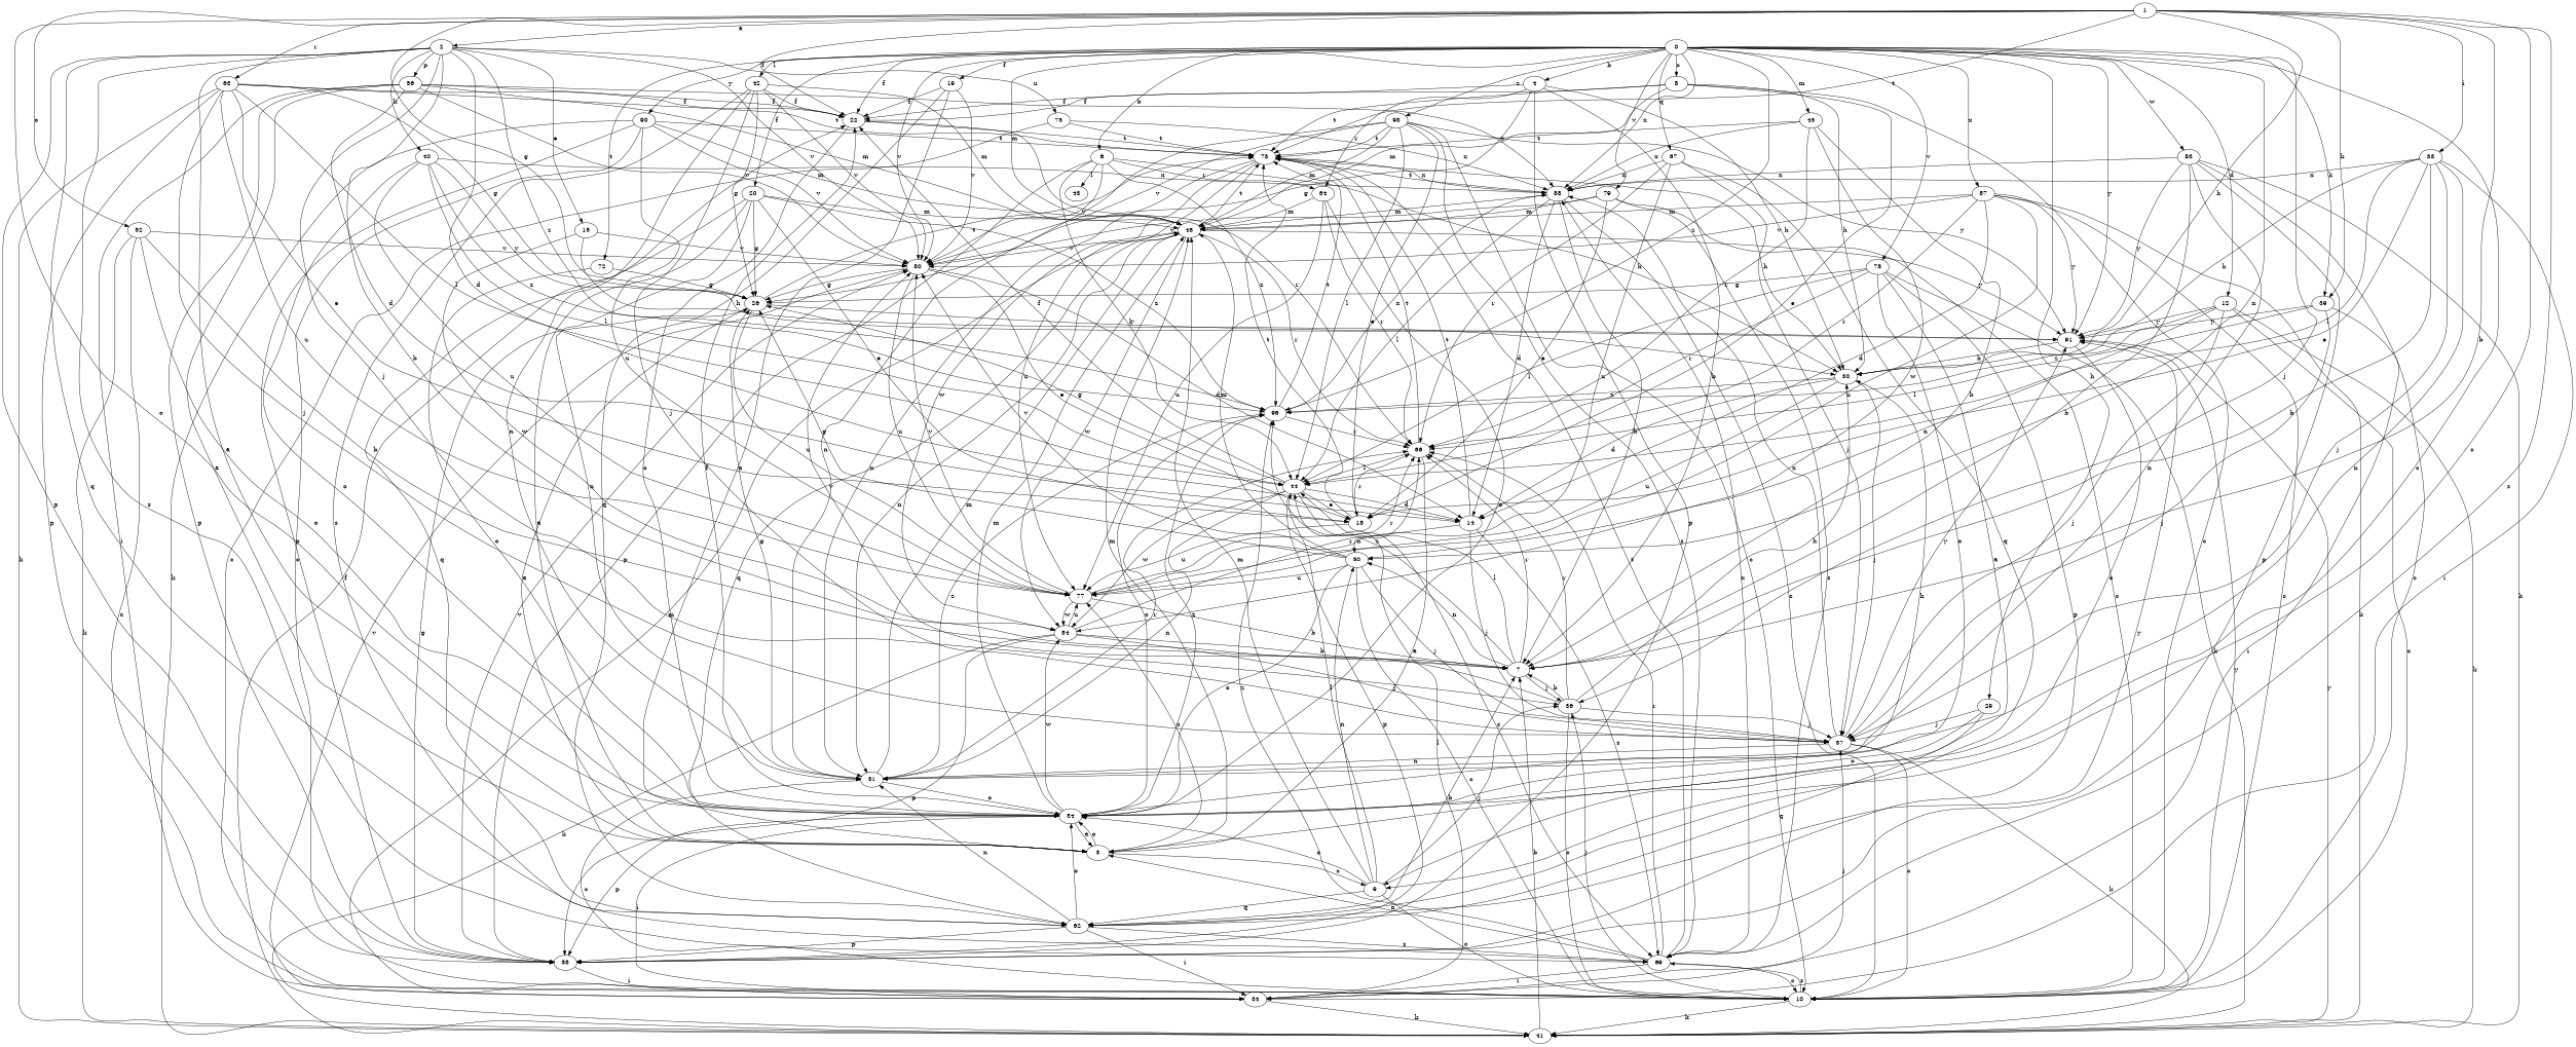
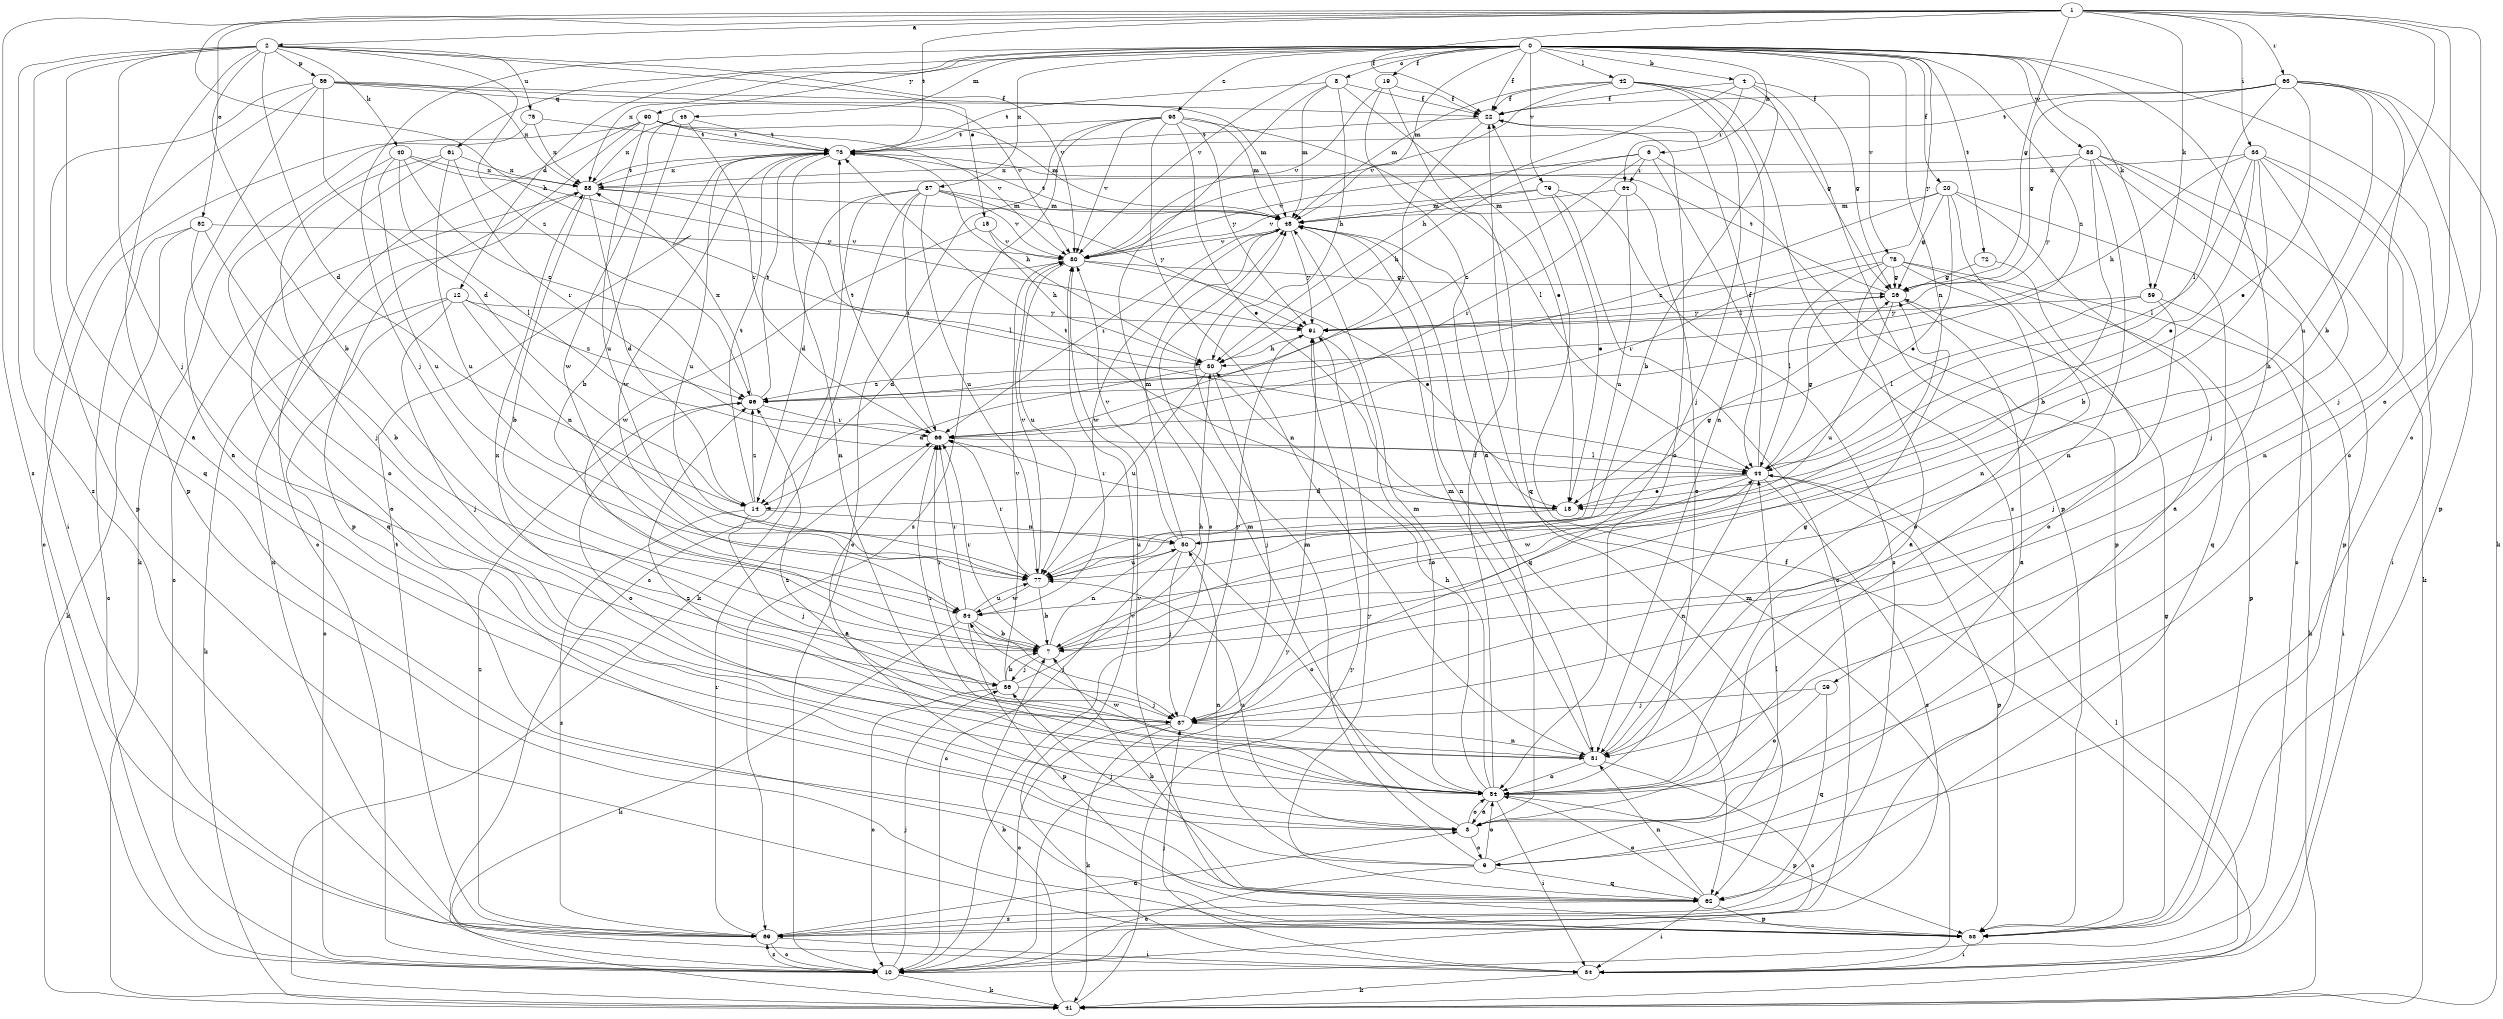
  strict digraph {
    0
    4
    6
    8
    9
    12
    19
    20
    22
    29
    36
    39
    42
    45
    48
    50
-   61 [label=67]
+   61
    72
    78
    79
    80
    83
    87
    88
    90
    91
    93
    96
    7
    26
    30
    58
    64
-   43
    44
    73
    10
    18
    54
    62
    41
    37
    3
    51
    66
    34
    69
    84
    77
    14
    1
    2
    33
    52
    63
    15
    40
    56
    75
    0 -> 4 [label=b]
    0 -> 6 [label=b]
    0 -> 8 [label=c]
    0 -> 9 [label=c]
    0 -> 12 [label=d]
    0 -> 19 [label=f]
    0 -> 20 [label=f]
    0 -> 22 [label=f]
    0 -> 29 [label=h]
    0 -> 36 [label=j]
    0 -> 39 [label=k]
    0 -> 42 [label=l]
    0 -> 45 [label=m]
    0 -> 48 [label=m]
    0 -> 50 [label=n]
    0 -> 61 [label=q]
    0 -> 72 [label=t]
    0 -> 78 [label=v]
    0 -> 79 [label=v]
    0 -> 80 [label=v]
    0 -> 83 [label=w]
    0 -> 87 [label=x]
    0 -> 88 [label=x]
    0 -> 90 [label=y]
    0 -> 91 [label=y]
    0 -> 93 [label=z]
    0 -> 96 [label=z]
    4 -> 22 [label=f]
    4 -> 7 [label=b]
    4 -> 26 [label=g]
    4 -> 30 [label=h]
    4 -> 58 [label=p]
    4 -> 64 [label=r]
    6 -> 80 [label=v]
    6 -> 96 [label=z]
    6 -> 30 [label=h]
    6 -> 58 [label=p]
    6 -> 64 [label=r]
-   6 -> 43 [label=l]
    6 -> 44 [label=l]
    8 -> 22 [label=f]
    8 -> 48 [label=m]
    8 -> 30 [label=h]
    8 -> 73 [label=t]
    8 -> 10 [label=c]
    8 -> 18 [label=e]
    9 -> 36 [label=j]
    9 -> 48 [label=m]
    9 -> 50 [label=n]
    9 -> 44 [label=l]
    9 -> 10 [label=c]
    9 -> 54 [label=o]
    9 -> 62 [label=q]
    12 -> 50 [label=n]
    12 -> 91 [label=y]
    12 -> 96 [label=z]
    12 -> 10 [label=c]
    12 -> 41 [label=k]
    12 -> 37 [label=j]
    19 -> 22 [label=f]
    19 -> 80 [label=v]
    19 -> 62 [label=q]
    19 -> 3 [label=a]
    20 -> 48 [label=m]
    20 -> 96 [label=z]
    20 -> 26 [label=g]
    20 -> 18 [label=e]
    20 -> 62 [label=q]
    20 -> 3 [label=a]
    20 -> 51 [label=n]
    22 -> 73 [label=t]
    22 -> 54 [label=o]
    22 -> 66 [label=r]
    29 -> 54 [label=o]
    29 -> 62 [label=q]
    29 -> 37 [label=j]
    36 -> 80 [label=v]
    36 -> 7 [label=b]
    36 -> 30 [label=h]
    36 -> 10 [label=c]
    36 -> 37 [label=j]
    36 -> 66 [label=r]
    39 -> 91 [label=y]
    39 -> 44 [label=l]
    39 -> 37 [label=j]
    39 -> 34 [label=i]
    42 -> 22 [label=f]
    42 -> 48 [label=m]
    42 -> 80 [label=v]
    42 -> 26 [label=g]
    42 -> 37 [label=j]
    42 -> 51 [label=n]
    42 -> 69 [label=s]
    45 -> 88 [label=x]
    45 -> 7 [label=b]
    45 -> 73 [label=t]
    45 -> 66 [label=r]
    45 -> 84 [label=w]
    48 -> 80 [label=v]
    48 -> 91 [label=y]
    48 -> 73 [label=t]
    48 -> 62 [label=q]
    48 -> 51 [label=n]
    48 -> 66 [label=r]
    48 -> 84 [label=w]
    50 -> 48 [label=m]
    50 -> 80 [label=v]
    50 -> 26 [label=g]
    50 -> 10 [label=c]
    50 -> 54 [label=o]
    50 -> 37 [label=j]
    50 -> 77 [label=u]
    61 -> 88 [label=x]
    61 -> 62 [label=q]
    61 -> 37 [label=j]
    61 -> 66 [label=r]
    61 -> 77 [label=u]
    72 -> 26 [label=g]
    72 -> 54 [label=o]
    78 -> 26 [label=g]
    78 -> 58 [label=p]
    78 -> 44 [label=l]
    78 -> 54 [label=o]
    78 -> 41 [label=k]
    78 -> 3 [label=a]
    78 -> 66 [label=r]
    79 -> 48 [label=m]
    79 -> 80 [label=v]
    79 -> 10 [label=c]
    79 -> 18 [label=e]
    79 -> 69 [label=s]
    80 -> 26 [label=g]
    80 -> 18 [label=e]
    80 -> 77 [label=u]
    80 -> 14 [label=d]
    83 -> 88 [label=x]
    83 -> 91 [label=y]
    83 -> 7 [label=b]
    83 -> 58 [label=p]
    83 -> 10 [label=c]
    83 -> 41 [label=k]
    83 -> 51 [label=n]
    87 -> 48 [label=m]
    87 -> 80 [label=v]
    87 -> 91 [label=y]
    87 -> 10 [label=c]
    87 -> 41 [label=k]
    87 -> 66 [label=r]
    87 -> 77 [label=u]
    87 -> 14 [label=d]
    88 -> 48 [label=m]
    88 -> 7 [label=b]
    88 -> 44 [label=l]
    88 -> 73 [label=t]
    88 -> 10 [label=c]
    88 -> 14 [label=d]
    90 -> 48 [label=m]
    90 -> 80 [label=v]
    90 -> 58 [label=p]
    90 -> 73 [label=t]
    90 -> 10 [label=c]
    90 -> 41 [label=k]
    90 -> 77 [label=u]
    91 -> 30 [label=h]
    91 -> 54 [label=o]
    93 -> 48 [label=m]
    93 -> 80 [label=v]
    93 -> 91 [label=y]
    93 -> 44 [label=l]
    93 -> 73 [label=t]
    93 -> 10 [label=c]
    93 -> 18 [label=e]
    93 -> 51 [label=n]
    93 -> 69 [label=s]
    96 -> 88 [label=x]
    96 -> 73 [label=t]
    96 -> 54 [label=o]
    96 -> 66 [label=r]
    7 -> 36 [label=j]
    7 -> 50 [label=n]
    7 -> 44 [label=l]
    7 -> 66 [label=r]
    26 -> 91 [label=y]
    26 -> 73 [label=t]
    26 -> 3 [label=a]
    26 -> 77 [label=u]
    30 -> 96 [label=z]
    30 -> 37 [label=j]
    30 -> 77 [label=u]
    30 -> 14 [label=d]
    58 -> 80 [label=v]
    58 -> 26 [label=g]
    58 -> 34 [label=i]
    64 -> 48 [label=m]
    64 -> 54 [label=o]
    64 -> 66 [label=r]
    64 -> 77 [label=u]
    44 -> 22 [label=f]
    44 -> 26 [label=g]
    44 -> 58 [label=p]
    44 -> 18 [label=e]
    44 -> 51 [label=n]
    44 -> 69 [label=s]
    44 -> 84 [label=w]
    44 -> 14 [label=d]
    73 -> 88 [label=x]
    73 -> 30 [label=h]
    73 -> 51 [label=n]
    73 -> 84 [label=w]
    73 -> 77 [label=u]
    10 -> 36 [label=j]
    10 -> 91 [label=y]
    10 -> 41 [label=k]
    10 -> 69 [label=s]
    18 -> 73 [label=t]
    18 -> 66 [label=r]
    18 -> 77 [label=u]
    54 -> 22 [label=f]
    54 -> 48 [label=m]
    54 -> 96 [label=z]
    54 -> 30 [label=h]
    54 -> 58 [label=p]
    54 -> 3 [label=a]
    54 -> 34 [label=i]
    54 -> 84 [label=w]
    62 -> 91 [label=y]
    62 -> 7 [label=b]
    62 -> 58 [label=p]
    62 -> 54 [label=o]
    62 -> 51 [label=n]
    62 -> 34 [label=i]
    62 -> 69 [label=s]
    41 -> 22 [label=f]
    41 -> 91 [label=y]
    41 -> 7 [label=b]
    37 -> 88 [label=x]
    37 -> 91 [label=y]
    37 -> 10 [label=c]
    37 -> 41 [label=k]
    37 -> 51 [label=n]
    3 -> 9 [label=c]
    3 -> 48 [label=m]
    3 -> 54 [label=o]
    3 -> 77 [label=u]
    51 -> 48 [label=m]
    51 -> 96 [label=z]
    51 -> 26 [label=g]
    51 -> 10 [label=c]
    51 -> 54 [label=o]
    51 -> 66 [label=r]
    66 -> 44 [label=l]
    66 -> 73 [label=t]
    66 -> 3 [label=a]
    34 -> 48 [label=m]
    34 -> 80 [label=v]
    34 -> 44 [label=l]
    34 -> 41 [label=k]
    34 -> 37 [label=j]
    69 -> 88 [label=x]
    69 -> 96 [label=z]
    69 -> 73 [label=t]
    69 -> 10 [label=c]
    69 -> 3 [label=a]
    69 -> 66 [label=r]
    69 -> 34 [label=i]
    84 -> 7 [label=b]
    84 -> 58 [label=p]
    84 -> 41 [label=k]
    84 -> 37 [label=j]
    84 -> 66 [label=r]
    84 -> 77 [label=u]
    77 -> 80 [label=v]
    77 -> 7 [label=b]
    77 -> 66 [label=r]
    77 -> 84 [label=w]
    14 -> 50 [label=n]
-   7 -> 96 [label=z]
+   14 -> 96 [label=z]
    14 -> 73 [label=t]
    14 -> 37 [label=j]
    14 -> 69 [label=s]
    1 -> 9 [label=c]
    1 -> 22 [label=f]
    1 -> 39 [label=k]
    1 -> 7 [label=b]
    1 -> 26 [label=g]
    1 -> 30 [label=h]
    1 -> 73 [label=t]
    1 -> 54 [label=o]
    1 -> 69 [label=s]
    1 -> 2 [label=a]
    1 -> 33 [label=i]
    1 -> 52 [label=o]
    1 -> 63 [label=r]
    2 -> 36 [label=j]
    2 -> 80 [label=v]
    2 -> 96 [label=z]
    2 -> 7 [label=b]
    2 -> 58 [label=p]
    2 -> 62 [label=q]
    2 -> 3 [label=a]
    2 -> 69 [label=s]
    2 -> 14 [label=d]
    2 -> 15 [label=e]
    2 -> 40 [label=k]
    2 -> 56 [label=p]
    2 -> 75 [label=u]
    33 -> 88 [label=x]
    33 -> 7 [label=b]
    33 -> 30 [label=h]
    33 -> 44 [label=l]
    33 -> 18 [label=e]
    33 -> 37 [label=j]
    33 -> 51 [label=n]
    33 -> 34 [label=i]
    52 -> 80 [label=v]
    52 -> 7 [label=b]
    52 -> 10 [label=c]
    52 -> 54 [label=o]
    52 -> 41 [label=k]
    63 -> 22 [label=f]
    63 -> 26 [label=g]
    63 -> 58 [label=p]
    63 -> 44 [label=l]
    63 -> 73 [label=t]
    63 -> 18 [label=e]
    63 -> 41 [label=k]
    63 -> 37 [label=j]
    63 -> 77 [label=u]
    15 -> 80 [label=v]
    15 -> 30 [label=h]
    15 -> 84 [label=w]
    40 -> 88 [label=x]
    40 -> 91 [label=y]
    40 -> 96 [label=z]
    40 -> 44 [label=l]
    40 -> 54 [label=o]
    40 -> 77 [label=u]
    56 -> 22 [label=f]
    56 -> 48 [label=m]
    56 -> 80 [label=v]
    56 -> 88 [label=x]
    56 -> 58 [label=p]
    56 -> 3 [label=a]
    56 -> 34 [label=i]
    56 -> 14 [label=d]
    75 -> 88 [label=x]
    75 -> 73 [label=t]
    75 -> 10 [label=c]
  }
